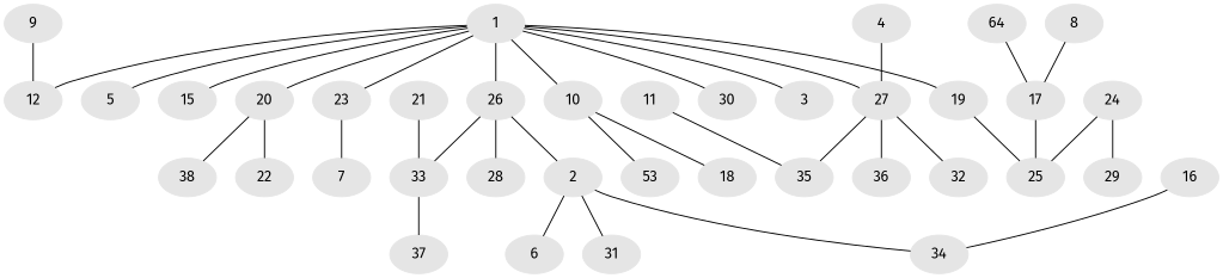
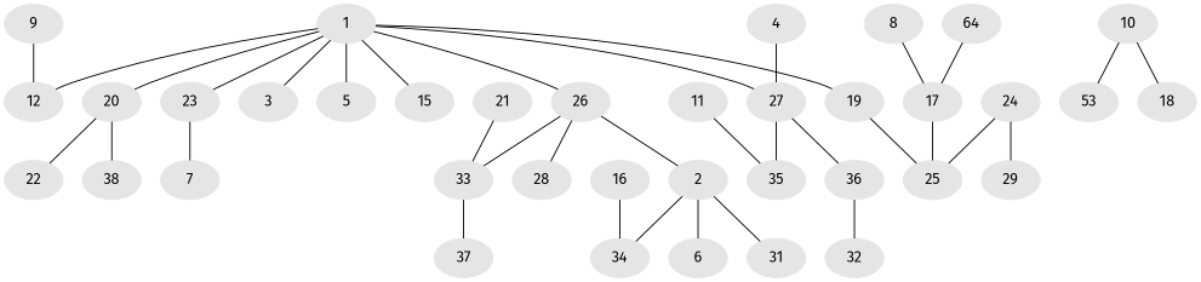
  graph {
    fontname="Fira Sans"
    node [color=gray90 fontname="Fira Sans" style=filled]
    edge [fontname="Fira Sans" weight=1.0]
    1
    3
    5
    10
    12
    15
    19
    20
    23
    26
    27
-   30
    2
    6
    31
    34
    n17 [label=53]
    18
    25
    22
    38
    7
    33
    28
    35
    32
    36
    4
    8
    17
    9
    11
    n33 [label=64]
    16
    21
    37
    24
    29
    1 -- 3
    1 -- 5
-   1 -- 10
    1 -- 12
    1 -- 15
    1 -- 19
    1 -- 20
    1 -- 23
    1 -- 26
    1 -- 27
-   1 -- 30
    10 -- n17
    10 -- 18
    19 -- 25
    20 -- 22
    20 -- 38
    23 -- 7
    26 -- 2
    26 -- 33
    26 -- 28
    27 -- 35
-   27 -- 32
+   36 -- 32
    27 -- 36
    2 -- 6
    2 -- 31
    2 -- 34
    33 -- 37
    4 -- 27
    8 -- 17
    17 -- 25
    9 -- 12
    11 -- 35
    n33 -- 17
    16 -- 34
    21 -- 33
    24 -- 25
    24 -- 29
  }
